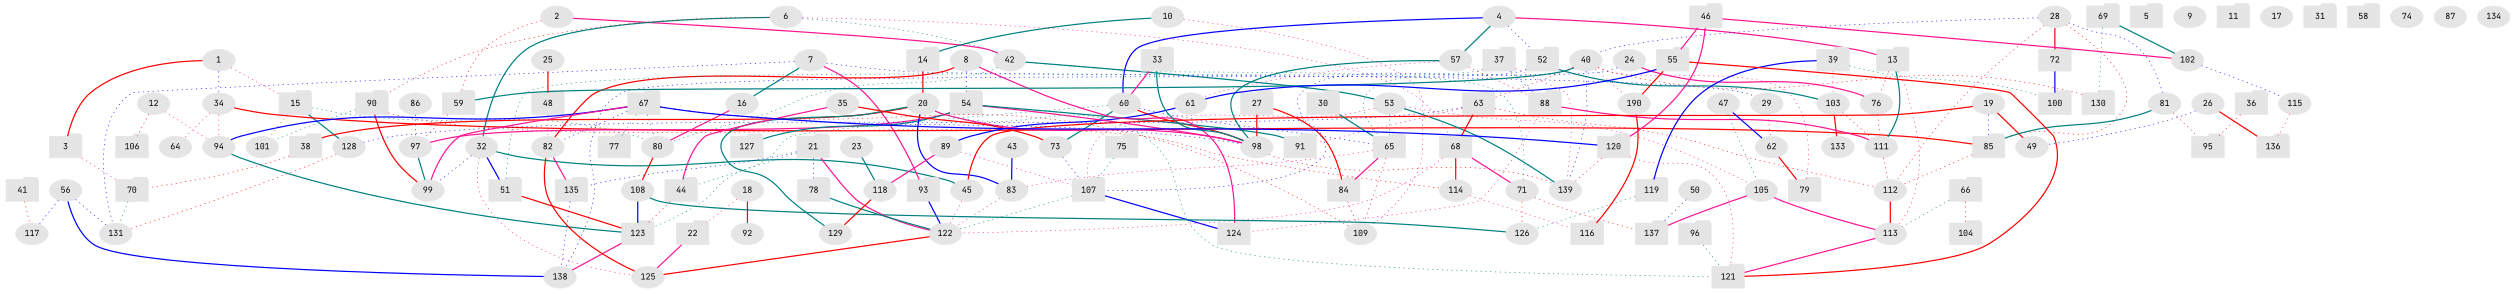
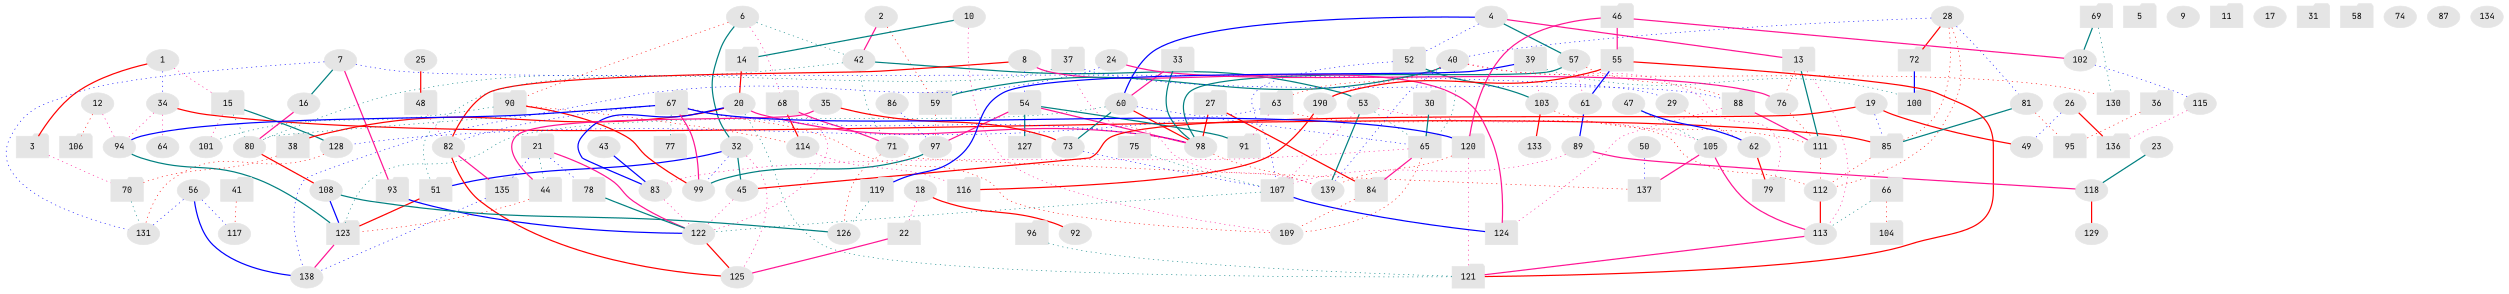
  graph {
    fontname="JetBrains Mono"
    node [color=gray90 fontname="JetBrains Mono" shape=ellipse style=filled]
    edge [color=red fontname="JetBrains Mono" style=dotted]
    3 [shape=folder]
    1
    15 [shape=folder]
    34
    70 [shape=folder]
    80
    101
    128
    94
    85 [shape=folder]
    64
    2
    42
    59 [shape=folder]
    53
    71
    97
    131
    13 [shape=folder]
    4
    52 [shape=folder]
    57
    60
    76
    111
    113
    103
    107 [shape=folder]
    98
    88 [shape=folder]
    61
    65 [shape=folder]
    73
    123 [shape=folder]
    5 [shape=folder]
    6
    32
    68 [shape=folder]
    90 [shape=folder]
    45
    125
    51 [shape=folder]
    99
    122
    114
    7
    16
    29
    93 [shape=folder]
    62
    54 [shape=folder]
    8
    82
    124 [shape=folder]
    91 [shape=folder]
    127 [shape=folder]
    135 [shape=folder]
    9
    14 [shape=folder]
    10
    109
    20
    11 [shape=folder]
    12
    106 [shape=folder]
    112
    121 [shape=folder]
    38 [shape=folder]
    83
    129
    108
    17
    22 [shape=folder]
    18
    92
    19
    49
    139
    21 [shape=folder]
    44 [shape=folder]
    78 [shape=folder]
    138
    23
    118
    24
    48 [shape=folder]
    25
    26
    136 [shape=folder]
    27 [shape=folder]
    84 [shape=folder]
    28
    40
    72 [shape=folder]
    81
    63 [shape=folder]
    79 [shape=folder]
    n98 [label=190]
    130 [shape=folder]
    100 [shape=folder]
    95 [shape=folder]
    30 [shape=folder]
    31 [shape=folder]
    33 [shape=folder]
    35
    36 [shape=folder]
    37 [shape=folder]
    39 [shape=folder]
    119 [shape=folder]
    133
    126
    116 [shape=folder]
    41 [shape=folder]
    117
    105
    137 [shape=folder]
    43
    46 [shape=folder]
    55 [shape=folder]
    102
    120 [shape=folder]
    115
    47
    50
    89
    56
    58 [shape=folder]
    66 [shape=folder]
    104 [shape=folder]
    67 [shape=folder]
    77 [shape=folder]
    69 [shape=folder]
    74
    75 [shape=folder]
    86
    87
    96 [shape=folder]
    134
    3 -- 70 [color=deeppink]
    1 -- 3 [style=bold]
    1 -- 15 [color=deeppink]
    1 -- 34 [color=blue]
    15 -- 80 [color=teal]
    15 -- 101 [color=deeppink]
    15 -- 128 [color=teal style=bold]
    34 -- 94 [color=deeppink]
    34 -- 85 [style=bold]
    34 -- 64 [color=deeppink]
    70 -- 131 [color=teal]
    80 -- 108 [style=bold]
    128 -- 131
    94 -- 123 [color=teal style=bold]
    85 -- 112
    2 -- 42 [color=deeppink style=bold]
    2 -- 59
    42 -- 80 [color=teal]
    42 -- 53 [color=teal style=bold]
    42 -- 71 [color=teal]
    59 -- 97
    53 -- 107 [color=deeppink]
    53 -- 65 [color=teal]
    53 -- 139 [color=teal style=bold]
    53 -- 105 [color=deeppink]
    71 -- 126
    71 -- 137
    97 -- 99 [color=teal style=bold]
    13 -- 76
    13 -- 111 [color=teal style=bold]
    13 -- 113 [color=deeppink]
    4 -- 13 [color=deeppink style=bold]
    4 -- 52 [color=blue]
    4 -- 57 [color=teal style=bold]
    4 -- 60 [color=blue style=bold]
    52 -- 103 [color=teal style=bold]
    52 -- 107 [color=blue]
    57 -- 98 [color=teal style=bold]
    57 -- 88
    57 -- 61 [color=deeppink]
    60 -- 98 [style=bold]
    60 -- 65 [color=blue]
    60 -- 73 [color=teal style=bold]
    60 -- 123 [color=teal]
    76 -- 111
    111 -- 112
    113 -- 121 [color=deeppink style=bold]
    103 -- 111
    103 -- 133 [style=bold]
    107 -- 122 [color=teal]
    107 -- 124 [color=blue style=bold]
    98 -- 139
    88 -- 111 [color=deeppink style=bold]
    88 -- 124 [color=deeppink]
    61 -- 89 [color=blue style=bold]
    65 -- 109
    65 -- 83 [color=deeppink]
    65 -- 84 [color=deeppink style=bold]
    73 -- 107 [color=blue]
    123 -- 138 [color=deeppink style=bold]
    6 -- 42 [color=teal]
    6 -- 32 [color=teal style=bold]
    6 -- 68 [color=deeppink]
    6 -- 90
    32 -- 45 [color=teal style=bold]
    32 -- 125 [color=deeppink]
    32 -- 51 [color=blue style=bold]
    32 -- 99 [color=blue]
    68 -- 71 [color=deeppink style=bold]
    68 -- 122 [color=deeppink]
    68 -- 114 [style=bold]
    90 -- 101 [color=teal]
    90 -- 99 [style=bold]
    90 -- 114
    45 -- 122 [color=deeppink]
    51 -- 123 [style=bold]
    122 -- 125 [style=bold]
    114 -- 116 [color=deeppink]
    7 -- 131 [color=blue]
    7 -- 16 [color=teal style=bold]
    7 -- 29 [color=blue]
    7 -- 93 [color=deeppink style=bold]
    16 -- 80 [color=deeppink style=bold]
    29 -- 62
    93 -- 122 [color=blue style=bold]
    62 -- 79 [style=bold]
    54 -- 97 [color=deeppink style=bold]
    54 -- 98 [color=deeppink style=bold]
    54 -- 91 [color=teal style=bold]
    54 -- 127 [color=teal style=bold]
    8 -- 54 [color=blue]
    8 -- 82 [style=bold]
    8 -- 124 [color=deeppink style=bold]
    82 -- 125 [style=bold]
    82 -- 135 [color=deeppink style=bold]
    135 -- 138 [color=blue]
    14 -- 20 [style=bold]
    10 -- 14 [color=teal style=bold]
    10 -- 109 [color=deeppink]
    20 -- 98 [color=deeppink style=bold]
    20 -- 121 [color=teal]
    20 -- 38 [style=bold]
    20 -- 83 [color=blue style=bold]
-   20 -- 129 [color=teal style=bold]
    12 -- 94 [color=deeppink]
    12 -- 106
    112 -- 113 [style=bold]
    38 -- 70
    83 -- 122 [color=deeppink]
    108 -- 123 [color=blue style=bold]
    108 -- 126 [color=teal style=bold]
    22 -- 125 [color=deeppink style=bold]
    18 -- 22 [color=deeppink]
    18 -- 92 [style=bold]
    19 -- 85 [color=blue]
    19 -- 45 [style=bold]
    19 -- 49 [style=bold]
    21 -- 122 [color=deeppink style=bold]
    21 -- 135 [color=blue]
    21 -- 44 [color=teal]
    21 -- 78 [color=blue]
    44 -- 123
    78 -- 122 [color=teal style=bold]
    23 -- 118 [color=teal style=bold]
    118 -- 129 [style=bold]
    24 -- 76 [color=deeppink style=bold]
    24 -- 138 [color=blue]
    48 -- 82 [color=deeppink]
    25 -- 48 [style=bold]
    26 -- 49 [color=blue]
    26 -- 136 [style=bold]
    27 -- 98 [style=bold]
    27 -- 84 [style=bold]
    84 -- 109
    28 -- 85
    28 -- 112
    28 -- 40 [color=blue]
    28 -- 72 [style=bold]
    28 -- 81 [color=blue]
    40 -- 59 [color=teal style=bold]
    40 -- 65 [color=teal]
    40 -- 139 [color=blue]
    40 -- 63
    40 -- 79 [color=deeppink]
    40 -- n98 [color=deeppink]
    40 -- 130
    72 -- 100 [color=blue style=bold]
    81 -- 85 [color=teal style=bold]
    81 -- 95
    63 -- 128 [color=blue]
-   63 -- 68 [style=bold]
    63 -- 91 [color=deeppink]
    63 -- 112
    n98 -- 116 [style=bold]
    30 -- 65 [color=teal style=bold]
    33 -- 60 [color=deeppink style=bold]
    33 -- 98 [color=teal style=bold]
    35 -- 73 [style=bold]
    35 -- 44 [color=deeppink style=bold]
    36 -- 95
    37 -- 88 [color=blue]
    37 -- 51 [color=teal]
    37 -- 139 [color=deeppink]
    39 -- 103 [color=deeppink]
    39 -- 100 [color=teal]
    39 -- 119 [color=blue style=bold]
    119 -- 126 [color=teal]
    41 -- 117
    105 -- 113 [color=deeppink style=bold]
    105 -- 137 [color=deeppink style=bold]
    43 -- 83 [color=blue style=bold]
    46 -- 55 [color=deeppink style=bold]
    46 -- 102 [color=deeppink style=bold]
    46 -- 120 [color=deeppink style=bold]
    55 -- 61 [color=blue style=bold]
    55 -- 121 [style=bold]
    55 -- n98 [style=bold]
    102 -- 115 [color=blue]
    120 -- 121 [color=deeppink]
    120 -- 139
    115 -- 136 [color=deeppink]
    47 -- 62 [color=blue style=bold]
    47 -- 105 [color=teal]
    50 -- 137 [color=blue]
    89 -- 107 [color=deeppink]
    89 -- 118 [color=deeppink style=bold]
    56 -- 131 [color=blue]
    56 -- 138 [color=blue style=bold]
    56 -- 117 [color=blue]
    66 -- 113 [color=teal]
    66 -- 104
    67 -- 80 [color=teal]
    67 -- 94 [color=blue style=bold]
    67 -- 98 [color=blue]
    67 -- 99 [color=deeppink style=bold]
    67 -- 82 [color=blue]
    67 -- 109
    67 -- 120 [color=blue style=bold]
    67 -- 77 [color=teal]
    69 -- 130 [color=teal]
    69 -- 102 [color=teal style=bold]
    75 -- 107 [color=teal]
    86 -- 97 [color=blue]
    96 -- 121 [color=teal]
  }
